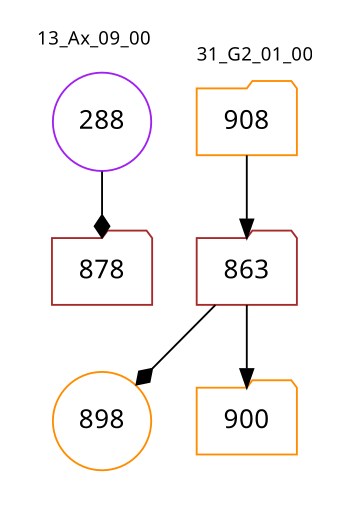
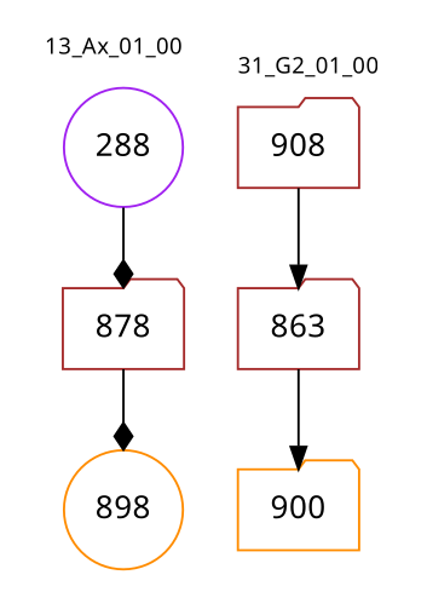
  digraph {
    fontname="Noto Sans"
    node [color=brown fontname="Noto Sans" shape=folder]
    edge [arrowhead=diamond color=black fontname="Noto Sans"]
    n1 [color=purple label=288 shape=circle]
    n2 [label=878]
    n3 [color=darkorange label=898 shape=circle]
-   n4 [color=darkorange label=908]
+   n4 [label=908]
    n5 [label=863]
    n6 [color=darkorange label=900]
    subgraph cluster_1 {
      color=white
      fontsize=10
-     label="13_Ax_09_00"
+     label="13_Ax_01_00"
      n1
      n2
      n3
    }
    subgraph cluster_2 {
      color=white
      fontsize=10
      label="31_G2_01_00"
      n4
      n5
      n6
    }
    n1 -> n2
-   n5 -> n3
+   n2 -> n3
    n4 -> n5 [arrowhead=normal]
    n5 -> n6 [arrowhead=normal]
  }
